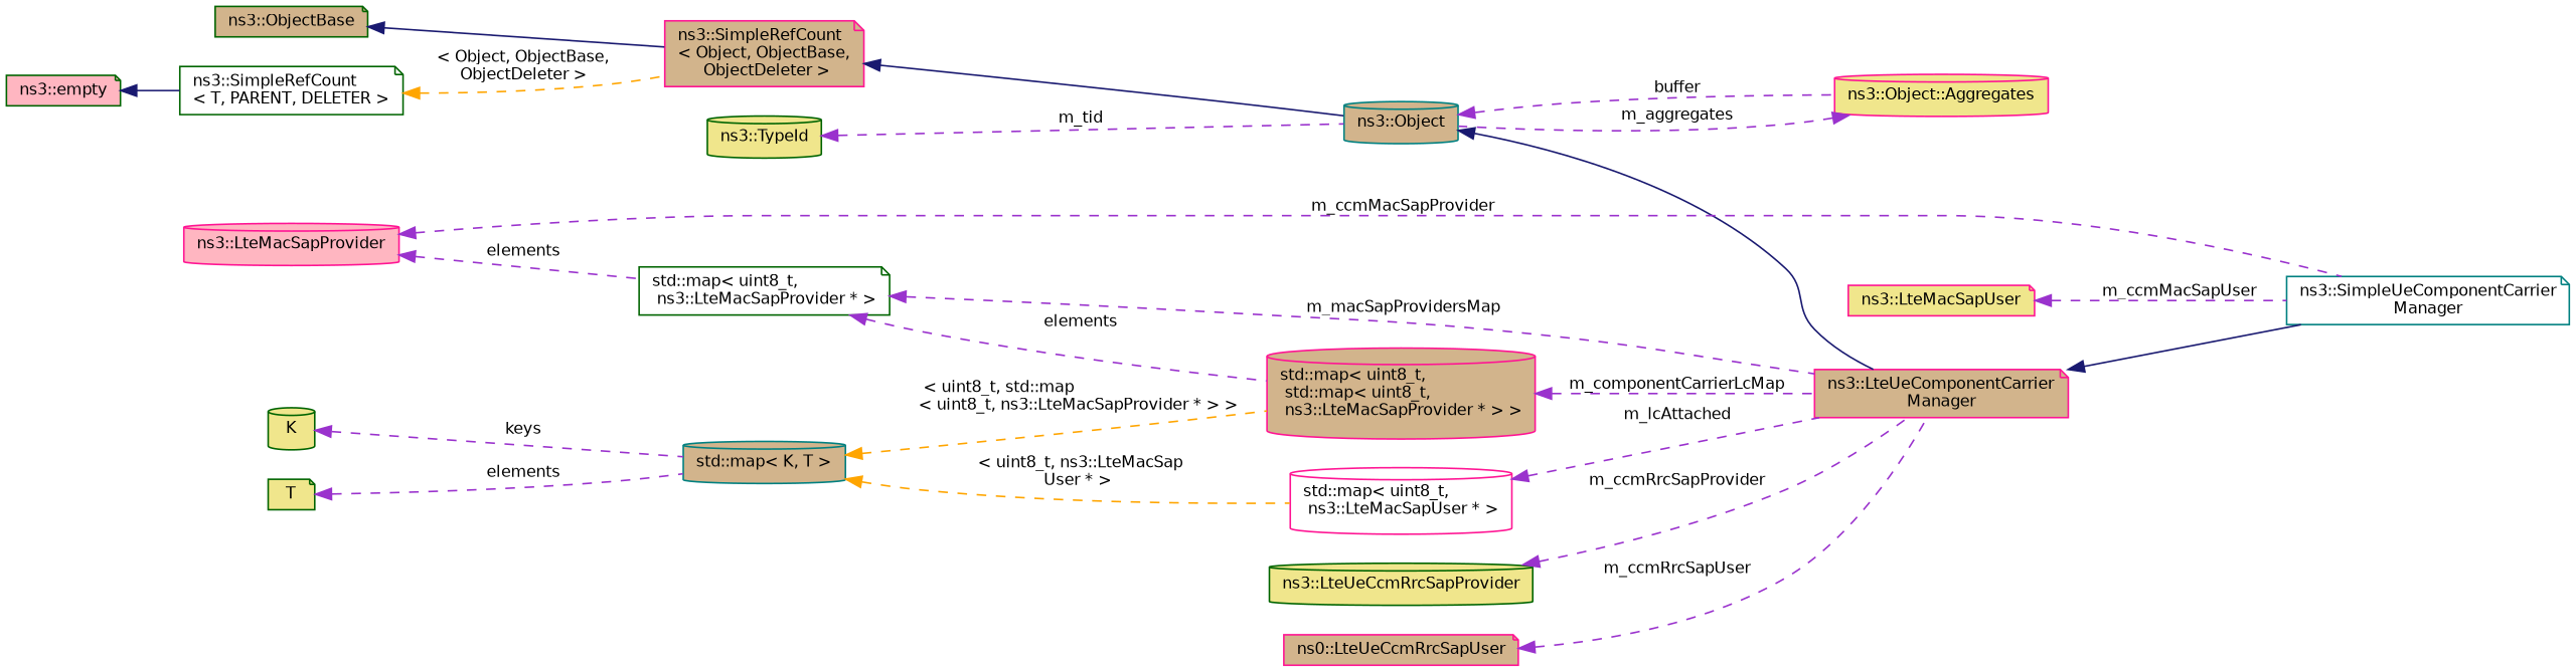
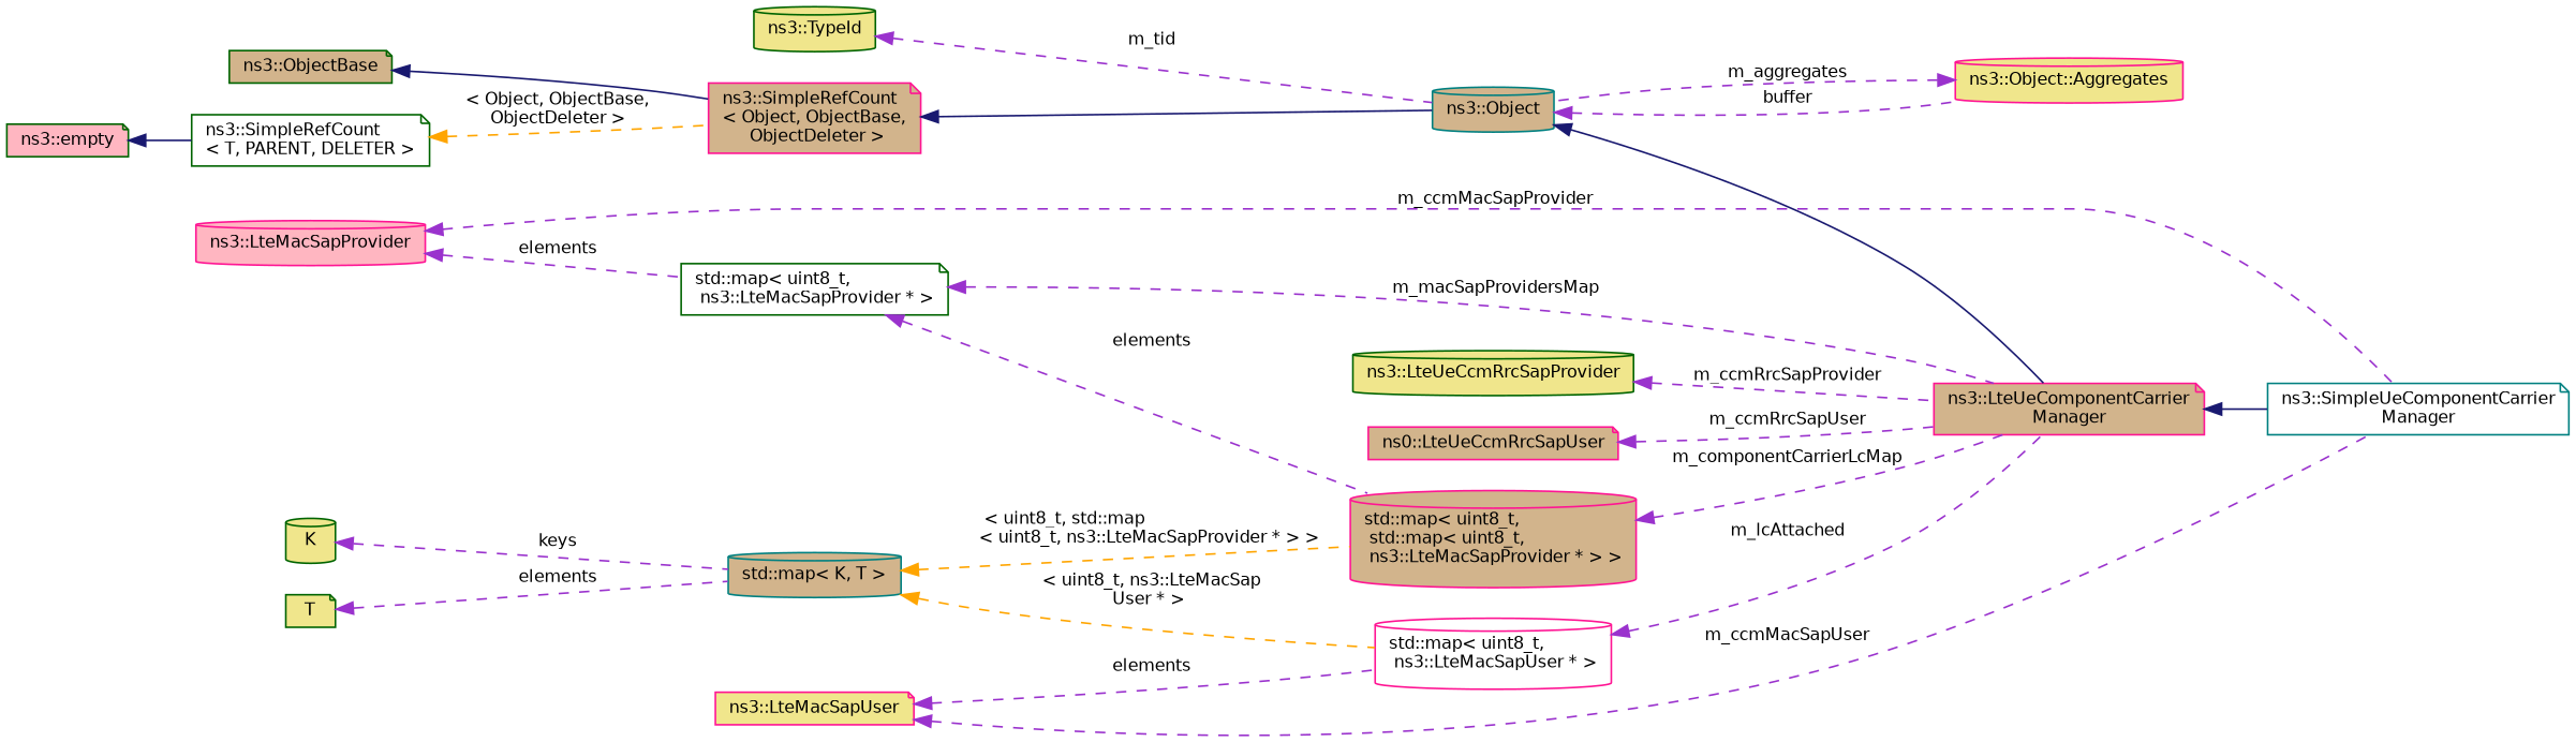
  digraph {
    rankdir=LR
    node [color=deeppink fillcolor=tan fontname=Helvetica fontsize=10 shape=note style=filled]
    edge [color=darkorchid3 dir=back fontname=Helvetica fontsize=10 labelfontname=Helvetica labelfontsize=10 style=dashed]
    n1 [color=teal fillcolor=white fontcolor=black height=0.2 label="ns3::SimpleUeComponentCarrier\lManager" width=0.4]
    n2 [height=0.2 label="ns3::LteUeComponentCarrier\lManager" width=0.4]
    n3 [color=teal height=0.2 label="ns3::Object" shape=cylinder width=0.4]
    n4 [fillcolor=khaki height=0.2 label="ns3::Object::Aggregates" shape=cylinder width=0.4]
    n5 [height=0.2 label="ns3::SimpleRefCount\l\< Object, ObjectBase,\l ObjectDeleter \>" width=0.4]
    n6 [color=darkgreen height=0.2 label="ns3::ObjectBase" width=0.4]
    n7 [color=darkgreen fillcolor=white height=0.2 label="ns3::SimpleRefCount\l\< T, PARENT, DELETER \>" width=0.4]
    n8 [color=darkgreen fillcolor=lightpink height=0.2 label="ns3::empty" width=0.4]
    n9 [color=darkgreen fillcolor=khaki height=0.2 label="ns3::TypeId" shape=cylinder width=0.4]
    n10 [color=darkgreen fillcolor=white height=0.2 label="std::map\< uint8_t,\l ns3::LteMacSapProvider * \>" width=0.4]
    n11 [height=0.2 label="std::map\< uint8_t,\l std::map\< uint8_t,\l ns3::LteMacSapProvider * \> \>" shape=cylinder width=0.4]
    n12 [fillcolor=lightpink height=0.2 label="ns3::LteMacSapProvider" shape=cylinder width=0.4]
    n13 [color=teal height=0.2 label="std::map\< K, T \>" shape=cylinder width=0.4]
    n14 [fillcolor=white height=0.2 label="std::map\< uint8_t,\l ns3::LteMacSapUser * \>" shape=cylinder width=0.4]
    n15 [color=darkgreen fillcolor=khaki height=0.2 label=K shape=cylinder width=0.4]
    n16 [color=darkgreen fillcolor=khaki height=0.2 label=T width=0.4]
    n17 [color=darkgreen fillcolor=khaki height=0.2 label="ns3::LteUeCcmRrcSapProvider" shape=cylinder width=0.4]
    n18 [height=0.2 label="ns0::LteUeCcmRrcSapUser" width=0.4]
    n19 [fillcolor=khaki height=0.2 label="ns3::LteMacSapUser" width=0.4]
    n2 -> n1 [color=midnightblue style=solid]
    n3 -> n2 [color=midnightblue style=solid]
    n3 -> n4 [label=" buffer"]
    n4 -> n3 [label=" m_aggregates"]
    n5 -> n3 [color=midnightblue style=solid]
    n6 -> n5 [color=midnightblue style=solid]
    n7 -> n5 [color=orange label=" \< Object, ObjectBase,\l ObjectDeleter \>"]
    n8 -> n7 [color=midnightblue style=solid]
    n9 -> n3 [label=" m_tid"]
    n10 -> n2 [label=" m_macSapProvidersMap"]
    n10 -> n11 [label=" elements"]
    n11 -> n2 [label=" m_componentCarrierLcMap"]
    n12 -> n1 [label=" m_ccmMacSapProvider"]
    n12 -> n10 [label=" elements"]
    n13 -> n11 [color=orange label=" \< uint8_t, std::map\l\< uint8_t, ns3::LteMacSapProvider * \> \>"]
    n13 -> n14 [color=orange label=" \< uint8_t, ns3::LteMacSap\lUser * \>"]
    n14 -> n2 [label=" m_lcAttached"]
    n15 -> n13 [label=" keys"]
    n16 -> n13 [label=" elements"]
    n17 -> n2 [label=" m_ccmRrcSapProvider"]
    n18 -> n2 [label=" m_ccmRrcSapUser"]
    n19 -> n1 [label=" m_ccmMacSapUser"]
+   n19 -> n14 [label=" elements"]
  }
